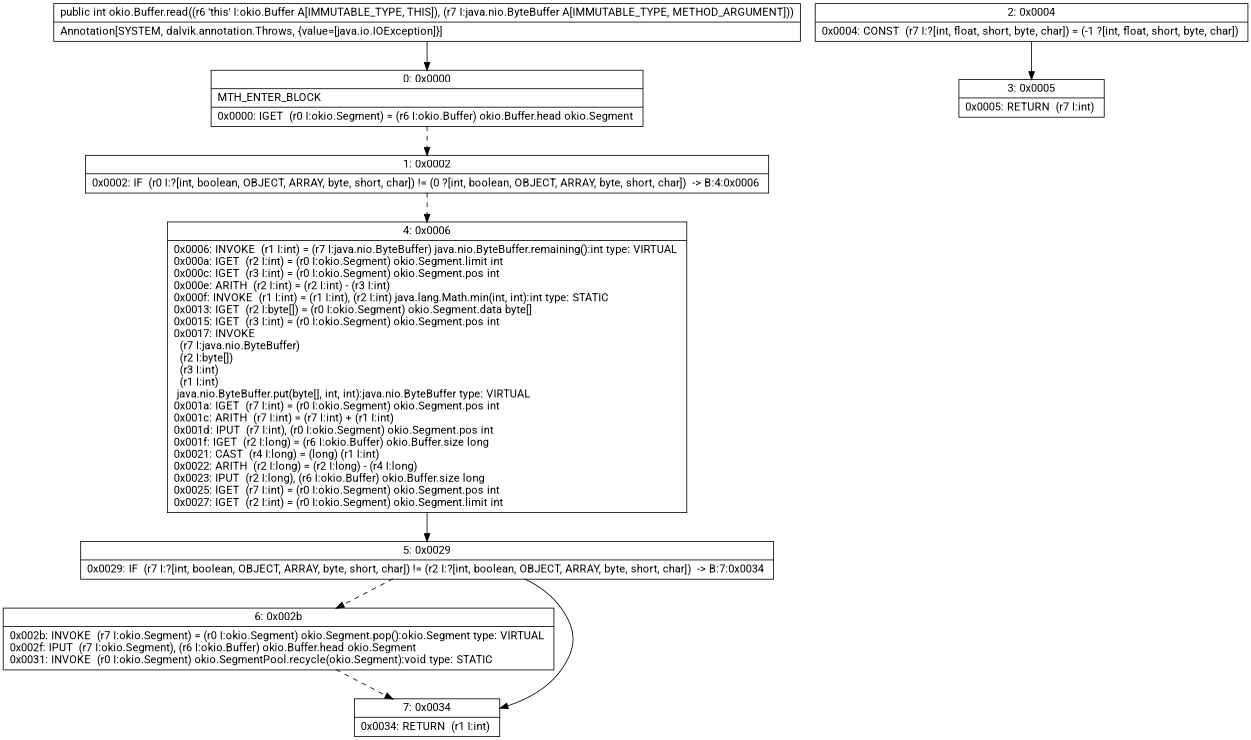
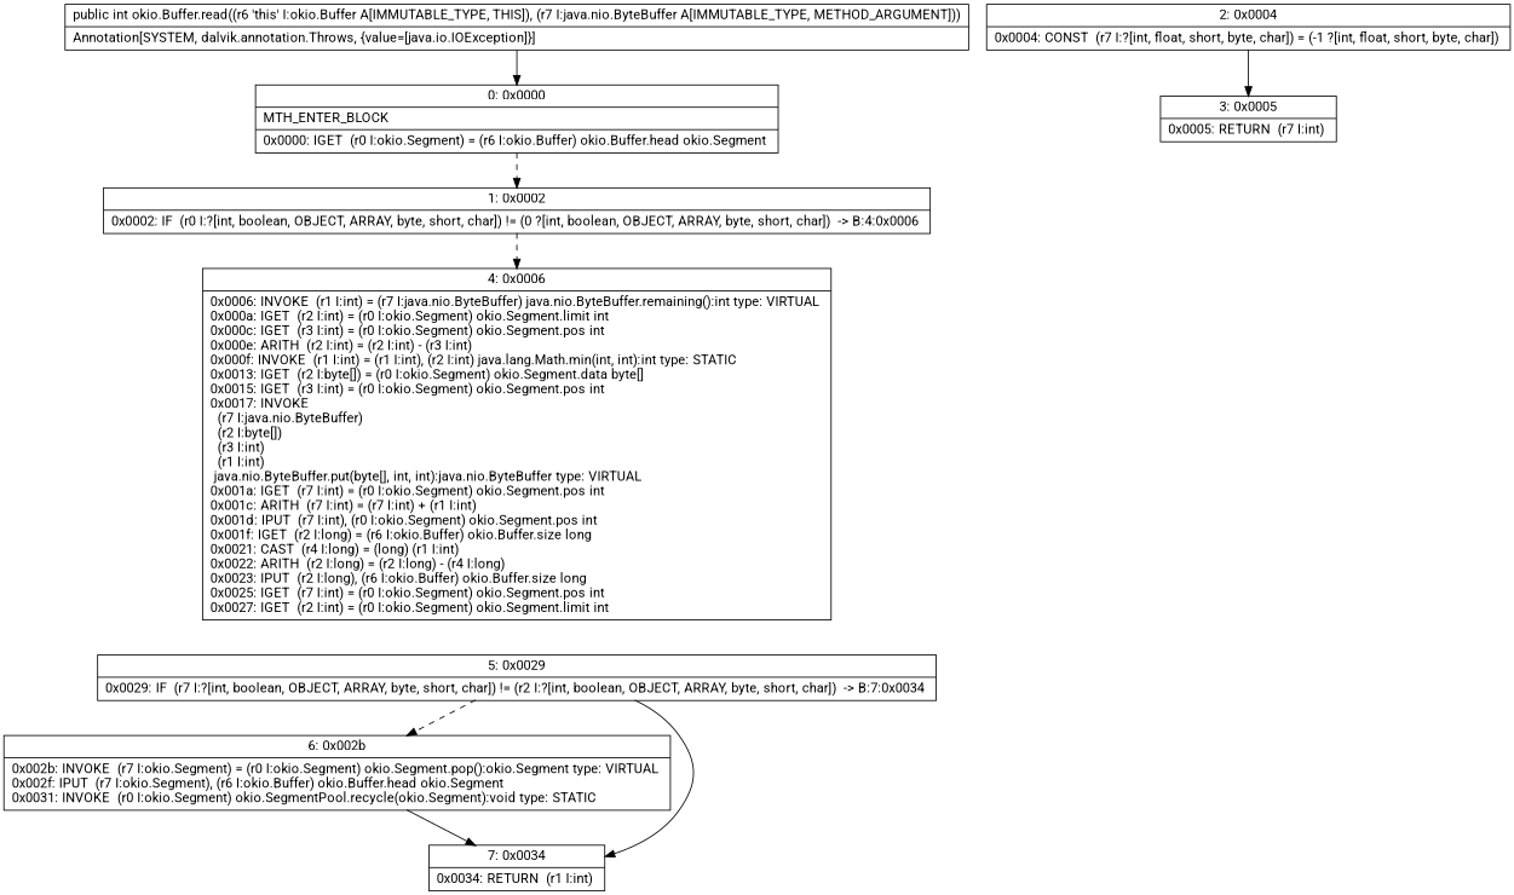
  digraph {
    fontname=Roboto
    node [fontname=Roboto shape=record]
    edge [fontname=Roboto]
    n1 [label="{0\:\ 0x0000|MTH_ENTER_BLOCK\l|0x0000: IGET  (r0 I:okio.Segment) = (r6 I:okio.Buffer) okio.Buffer.head okio.Segment \l}"]
    n2 [label="{1\:\ 0x0002|0x0002: IF  (r0 I:?[int, boolean, OBJECT, ARRAY, byte, short, char]) != (0 ?[int, boolean, OBJECT, ARRAY, byte, short, char])  \-\> B:4:0x0006 \l}"]
    n3 [label="{4\:\ 0x0006|0x0006: INVOKE  (r1 I:int) = (r7 I:java.nio.ByteBuffer) java.nio.ByteBuffer.remaining():int type: VIRTUAL \l0x000a: IGET  (r2 I:int) = (r0 I:okio.Segment) okio.Segment.limit int \l0x000c: IGET  (r3 I:int) = (r0 I:okio.Segment) okio.Segment.pos int \l0x000e: ARITH  (r2 I:int) = (r2 I:int) \- (r3 I:int) \l0x000f: INVOKE  (r1 I:int) = (r1 I:int), (r2 I:int) java.lang.Math.min(int, int):int type: STATIC \l0x0013: IGET  (r2 I:byte[]) = (r0 I:okio.Segment) okio.Segment.data byte[] \l0x0015: IGET  (r3 I:int) = (r0 I:okio.Segment) okio.Segment.pos int \l0x0017: INVOKE  \l  (r7 I:java.nio.ByteBuffer)\l  (r2 I:byte[])\l  (r3 I:int)\l  (r1 I:int)\l java.nio.ByteBuffer.put(byte[], int, int):java.nio.ByteBuffer type: VIRTUAL \l0x001a: IGET  (r7 I:int) = (r0 I:okio.Segment) okio.Segment.pos int \l0x001c: ARITH  (r7 I:int) = (r7 I:int) + (r1 I:int) \l0x001d: IPUT  (r7 I:int), (r0 I:okio.Segment) okio.Segment.pos int \l0x001f: IGET  (r2 I:long) = (r6 I:okio.Buffer) okio.Buffer.size long \l0x0021: CAST  (r4 I:long) = (long) (r1 I:int) \l0x0022: ARITH  (r2 I:long) = (r2 I:long) \- (r4 I:long) \l0x0023: IPUT  (r2 I:long), (r6 I:okio.Buffer) okio.Buffer.size long \l0x0025: IGET  (r7 I:int) = (r0 I:okio.Segment) okio.Segment.pos int \l0x0027: IGET  (r2 I:int) = (r0 I:okio.Segment) okio.Segment.limit int \l}"]
    n4 [label="{2\:\ 0x0004|0x0004: CONST  (r7 I:?[int, float, short, byte, char]) = (\-1 ?[int, float, short, byte, char]) \l}"]
    n5 [label="{3\:\ 0x0005|0x0005: RETURN  (r7 I:int) \l}"]
    n6 [label="{5\:\ 0x0029|0x0029: IF  (r7 I:?[int, boolean, OBJECT, ARRAY, byte, short, char]) != (r2 I:?[int, boolean, OBJECT, ARRAY, byte, short, char])  \-\> B:7:0x0034 \l}"]
    n7 [label="{6\:\ 0x002b|0x002b: INVOKE  (r7 I:okio.Segment) = (r0 I:okio.Segment) okio.Segment.pop():okio.Segment type: VIRTUAL \l0x002f: IPUT  (r7 I:okio.Segment), (r6 I:okio.Buffer) okio.Buffer.head okio.Segment \l0x0031: INVOKE  (r0 I:okio.Segment) okio.SegmentPool.recycle(okio.Segment):void type: STATIC \l}"]
    n8 [label="{7\:\ 0x0034|0x0034: RETURN  (r1 I:int) \l}"]
    n9 [label="{public int okio.Buffer.read((r6 'this' I:okio.Buffer A[IMMUTABLE_TYPE, THIS]), (r7 I:java.nio.ByteBuffer A[IMMUTABLE_TYPE, METHOD_ARGUMENT]))  | Annotation[SYSTEM, dalvik.annotation.Throws, \{value=[java.io.IOException]\}]\l}"]
    n1 -> n2 [style=dashed]
    n2 -> n3 [style=dashed]
-   n3 -> n6
    n4 -> n5
    n6 -> n7 [style=dashed]
    n6 -> n8
-   n7 -> n8 [style=dashed]
+   n7 -> n8
    n9 -> n1
  }
